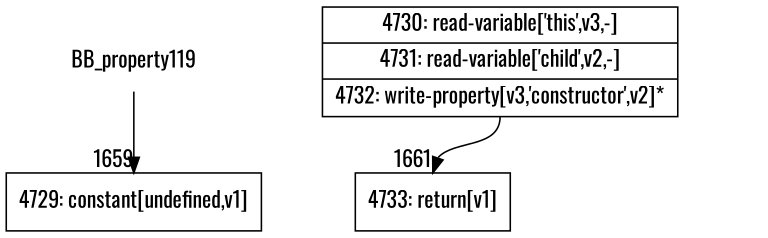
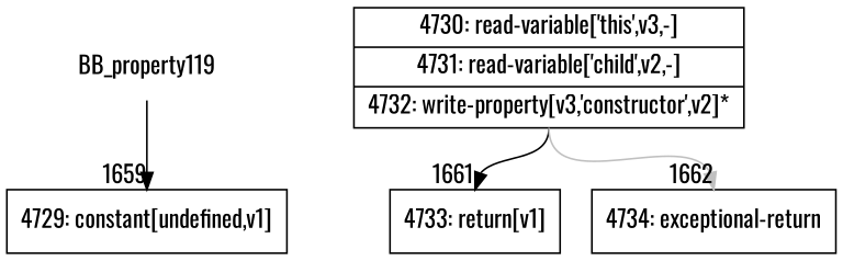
  digraph {
    fontname=Oswald
    rankdir=TD
    node [fontname=Oswald shape=record]
    edge [fontname=Oswald headport=n tailport=s]
    n1 [label=BB_property119 shape=none]
    n2 [label="{4729: constant[undefined,v1]}"]
    n3 [label="{4730: read-variable['this',v3,-]|4731: read-variable['child',v2,-]|4732: write-property[v3,'constructor',v2]*}"]
    n4 [label="{4733: return[v1]}"]
+   n5 [label="{4734: exceptional-return}"]
    n1 -> n2 [headlabel="    1659"]
    n3 -> n4 [headlabel="      1661"]
+   n3 -> n5 [color=gray headlabel="      1662"]
  }
